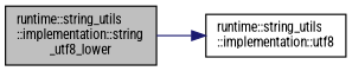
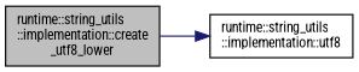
  digraph {
    rankdir=LR
    fontname="Roboto Condensed"
    node [color=black fontname="Roboto Condensed" fontsize=10 shape=record style=filled]
-   n1 [fillcolor=grey75 fontcolor=black height=0.2 label="runtime::string_utils\l::implementation::string\l_utf8_lower" width=0.4]
+   n1 [fillcolor=grey75 fontcolor=black height=0.2 label="runtime::string_utils\l::implementation::create\l_utf8_lower" width=0.4]
    n2 [fillcolor=white height=0.2 label="runtime::string_utils\l::implementation::utf8" width=0.4]
    n1 -> n2 [color=midnightblue fontname="Roboto Condensed" fontsize=10 labelfontname=Helvetica labelfontsize=10 style=solid]
  }
